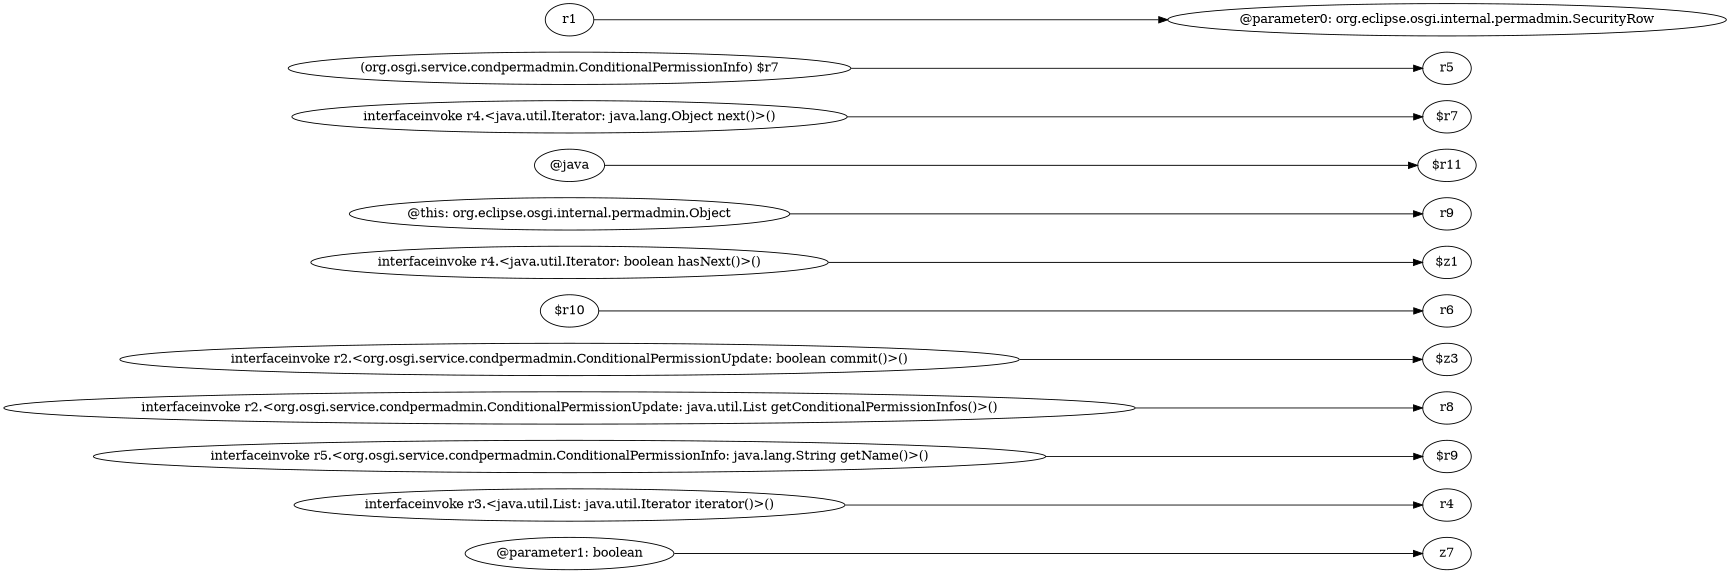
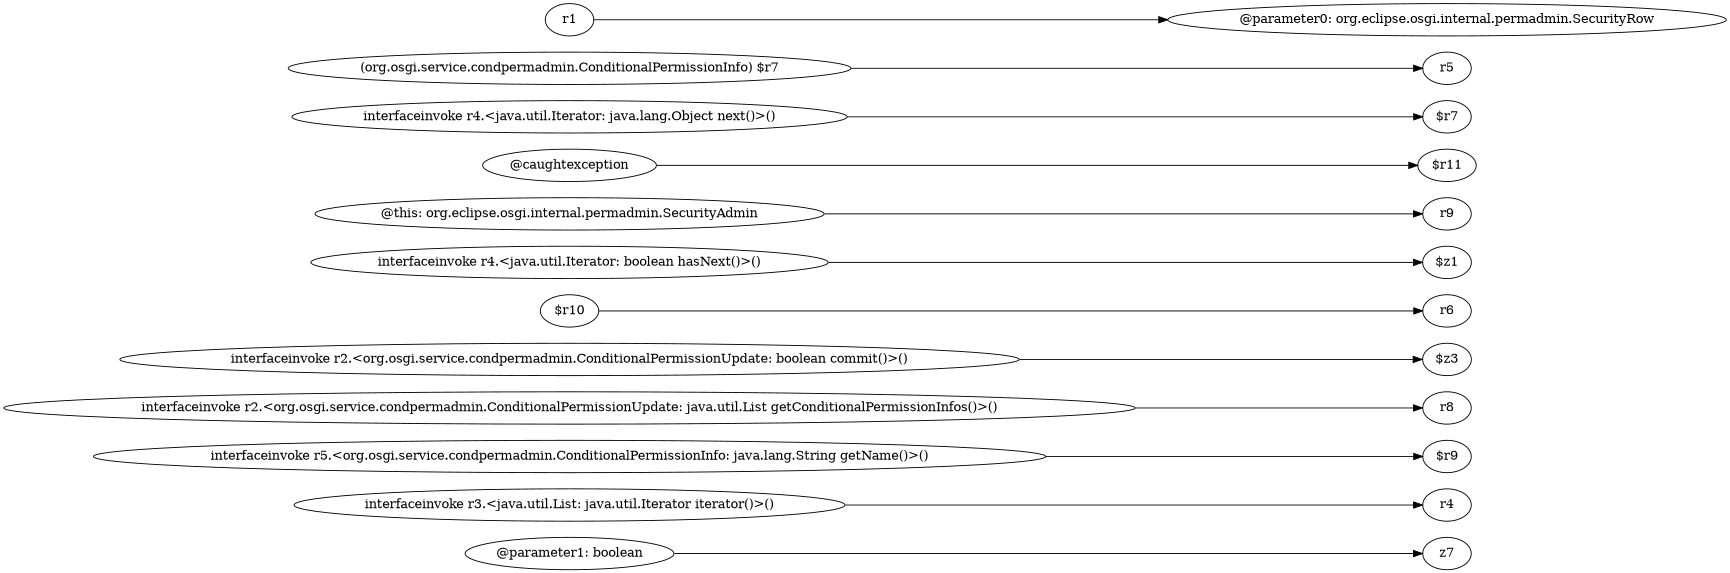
  digraph {
    rankdir=LR
    n1 [label="@parameter1: boolean"]
    n2 [label=z7]
    n3 [label="interfaceinvoke r3.<java.util.List: java.util.Iterator iterator()>()"]
    n4 [label=r4]
    n5 [label="interfaceinvoke r5.<org.osgi.service.condpermadmin.ConditionalPermissionInfo: java.lang.String getName()>()"]
    n6 [label="$r9"]
    n7 [label="interfaceinvoke r2.<org.osgi.service.condpermadmin.ConditionalPermissionUpdate: java.util.List getConditionalPermissionInfos()>()"]
    n8 [label=r8]
    n9 [label="interfaceinvoke r2.<org.osgi.service.condpermadmin.ConditionalPermissionUpdate: boolean commit()>()"]
    n10 [label="$z3"]
    n11 [label="$r10"]
    n12 [label=r6]
    n13 [label="interfaceinvoke r4.<java.util.Iterator: boolean hasNext()>()"]
    n14 [label="$z1"]
-   n15 [label="@this: org.eclipse.osgi.internal.permadmin.Object"]
+   n15 [label="@this: org.eclipse.osgi.internal.permadmin.SecurityAdmin"]
    n16 [label=r9]
-   n17 [label="@java"]
+   n17 [label="@caughtexception"]
    n18 [label="$r11"]
    n19 [label="interfaceinvoke r4.<java.util.Iterator: java.lang.Object next()>()"]
    n20 [label="$r7"]
    n21 [label="(org.osgi.service.condpermadmin.ConditionalPermissionInfo) $r7"]
    n22 [label=r5]
    n23 [label="@parameter0: org.eclipse.osgi.internal.permadmin.SecurityRow"]
    n24 [label=r1]
    n1 -> n2
    n3 -> n4
    n5 -> n6
    n7 -> n8
    n9 -> n10
    n11 -> n12
    n13 -> n14
    n15 -> n16
    n17 -> n18
    n19 -> n20
    n21 -> n22
    n24 -> n23
  }
